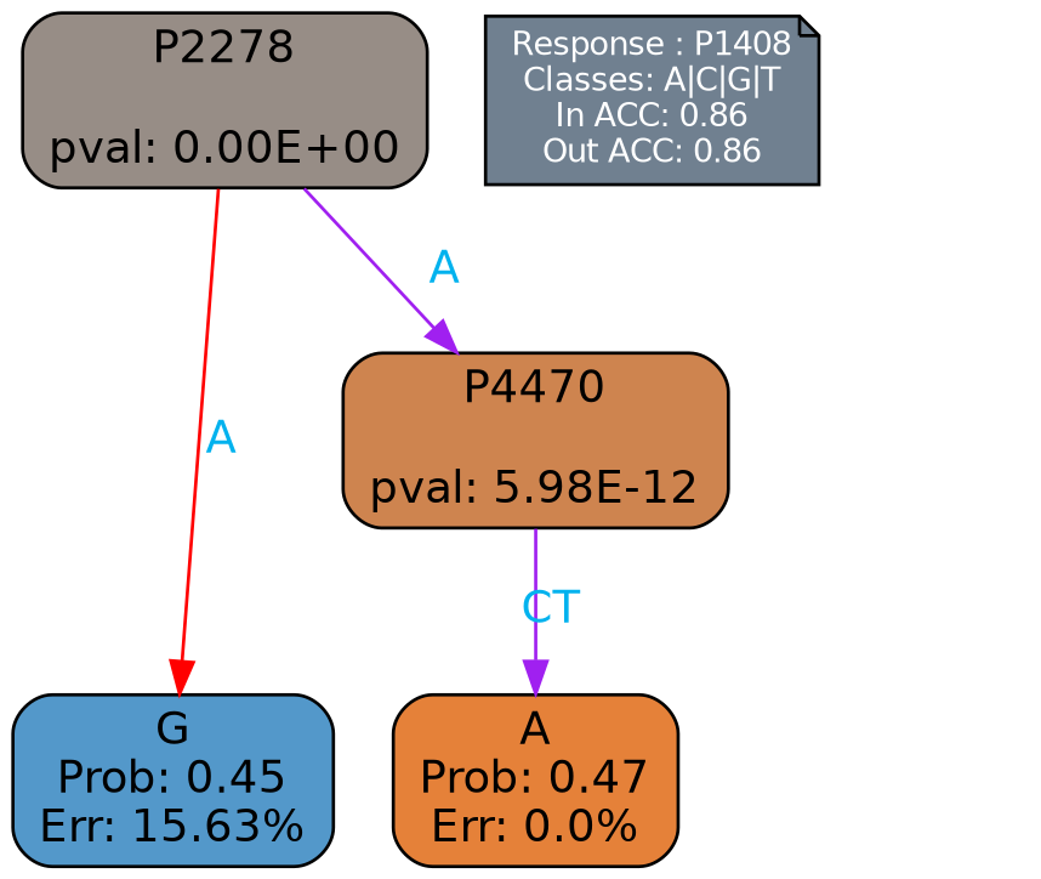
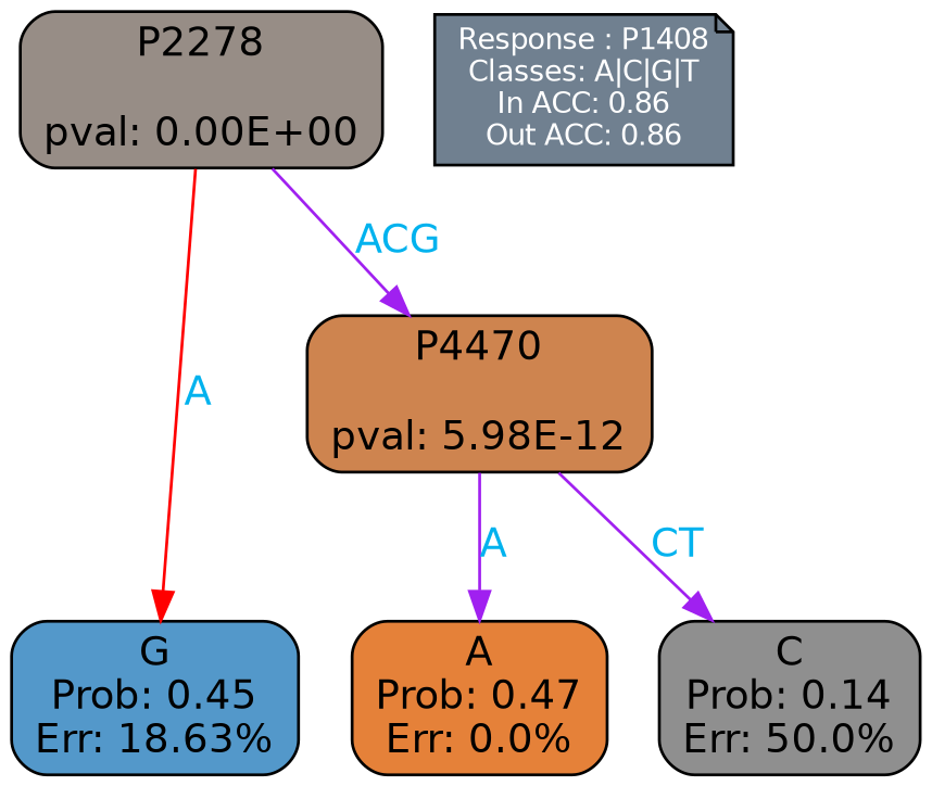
  digraph {
    ranksep=equally
    splines=polylines
    node [color=black fontname=helvetica shape=box style="filled, rounded"]
    edge [color=purple fontcolor=deepskyblue2 fontname=helvetica]
    n1 [fillcolor="#e58139" label="A\nProb: 0.47\nErr: 0.0%"]
-   n3 [fillcolor="#5398ca" label="G\nProb: 0.45\nErr: 15.63%"]
+   n2 [fillcolor="#8f8f8f" label="C\nProb: 0.14\nErr: 50.0%"]
+   n3 [fillcolor="#5398ca" label="G\nProb: 0.45\nErr: 18.63%"]
    n4 [align=left fillcolor=slategray fontcolor=white fontsize=10 label="Response : P1408\nClasses: A|C|G|T\nIn ACC: 0.86\nOut ACC: 0.86\n" shape=note style=filled]
    n5 [fillcolor="#978d86" label="P2278\n\npval: 0.00E+00"]
    n6 [fillcolor="#ce844f" label="P4470\n\npval: 5.98E-12"]
    subgraph sub_1 {
      rank=same
      n1
+     n2
      n3
    }
    subgraph sub_2 {
      rank=same
      n4
      n5
    }
    n5 -> n3 [color=red label=A]
-   n5 -> n6 [label=A]
-   n6 -> n1 [label=CT]
+   n5 -> n6 [label=ACG]
+   n6 -> n1 [label=A]
+   n6 -> n2 [label=CT]
  }
